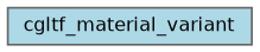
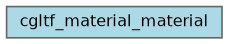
  digraph {
    rankdir=LR
-   n1 [color=grey40 fillcolor=lightblue fontname=Helvetica fontsize=10 height=0.2 label=cgltf_material_variant shape=box style=filled width=0.4]
+   n1 [color=grey40 fillcolor=lightblue fontname=Helvetica fontsize=10 height=0.2 label=cgltf_material_material shape=box style=filled width=0.4]
  }
